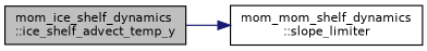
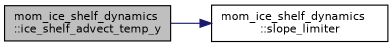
  digraph {
    rankdir=LR
    node [color=black fontname=Helvetica fontsize=10 shape=record style=filled]
    n1 [fillcolor=grey75 fontcolor=black height=0.2 label="mom_ice_shelf_dynamics\l::ice_shelf_advect_temp_y" width=0.4]
-   n2 [fillcolor=white height=0.2 label="mom_mom_shelf_dynamics\l::slope_limiter" width=0.4]
+   n2 [fillcolor=white height=0.2 label="mom_ice_shelf_dynamics\l::slope_limiter" width=0.4]
    n1 -> n2 [color=midnightblue fontname=Helvetica fontsize=10 labelfontname=Helvetica labelfontsize=10 style=solid]
  }
